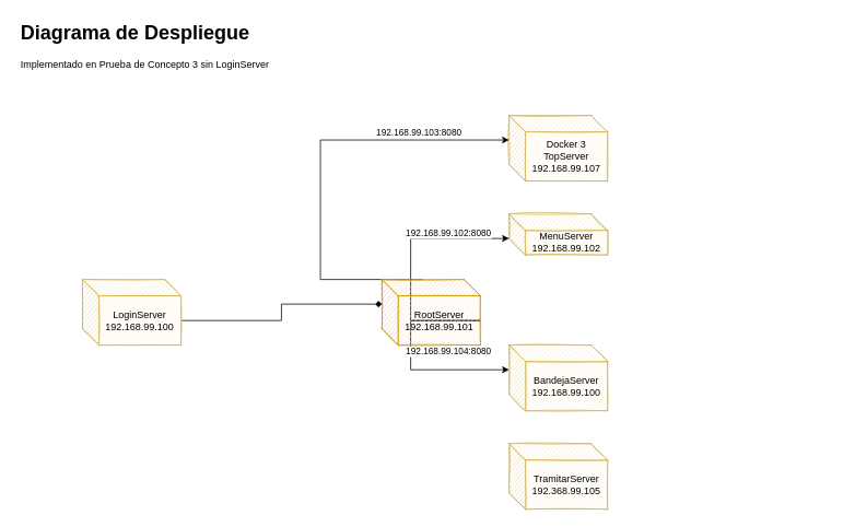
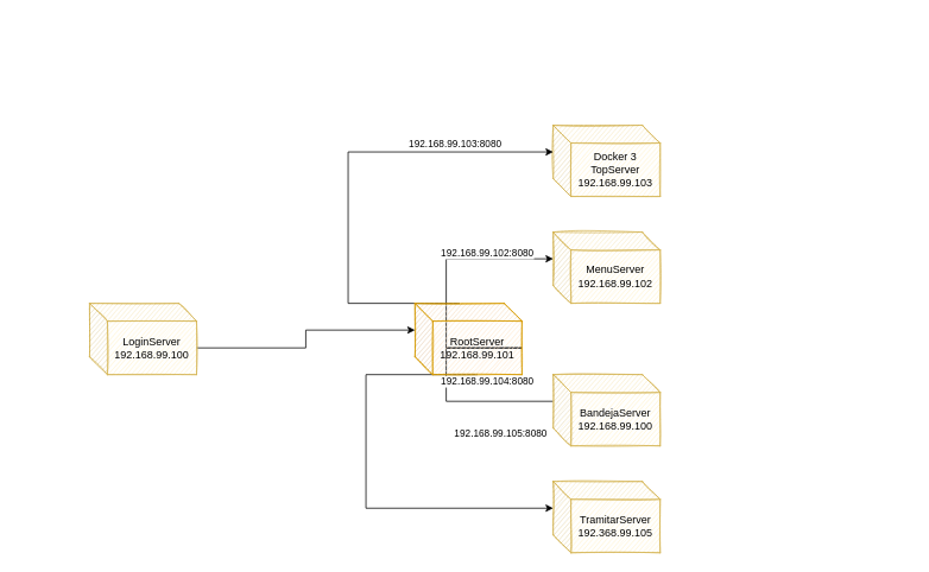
  <mxCell id="0" />
  <mxCell id="1" parent="0" />
- <mxCell id="2" value="MenuServer&lt;br&gt;192.168.99.102" style="shape=cube;whiteSpace=wrap;html=1;boundedLbl=1;backgroundOutline=1;darkOpacity=0.05;darkOpacity2=0.1;sketch=1;fillColor=#fff2cc;strokeColor=#d6b656;" parent="1" vertex="1"><mxGeometry x="620" y="260" width="120" height="50" as="geometry" /></mxCell>
- <mxCell id="3" value="Docker 3&lt;br&gt;TopServer&lt;br&gt;192.168.99.107" style="shape=cube;whiteSpace=wrap;html=1;boundedLbl=1;backgroundOutline=1;darkOpacity=0.05;darkOpacity2=0.1;sketch=1;fillColor=#fff2cc;strokeColor=#d6b656;" parent="1" vertex="1"><mxGeometry x="620" y="140" width="120" height="80" as="geometry" /></mxCell>
+ <mxCell id="2" value="MenuServer&lt;br&gt;192.168.99.102" style="shape=cube;whiteSpace=wrap;html=1;boundedLbl=1;backgroundOutline=1;darkOpacity=0.05;darkOpacity2=0.1;sketch=1;fillColor=#fff2cc;strokeColor=#d6b656;" parent="1" vertex="1"><mxGeometry x="620" y="260" width="120" height="80" as="geometry" /></mxCell>
+ <mxCell id="3" value="Docker 3&lt;br&gt;TopServer&lt;br&gt;192.168.99.103" style="shape=cube;whiteSpace=wrap;html=1;boundedLbl=1;backgroundOutline=1;darkOpacity=0.05;darkOpacity2=0.1;sketch=1;fillColor=#fff2cc;strokeColor=#d6b656;" parent="1" vertex="1"><mxGeometry x="620" y="140" width="120" height="80" as="geometry" /></mxCell>
  <mxCell id="4" style="edgeStyle=orthogonalEdgeStyle;rounded=0;orthogonalLoop=1;jettySize=auto;html=1;exitX=0;exitY=0;exitDx=120;exitDy=50;exitPerimeter=0;entryX=0;entryY=0;entryDx=0;entryDy=30;entryPerimeter=0;" parent="1" source="12" target="2" edge="1"><mxGeometry relative="1" as="geometry"><Array as="points"><mxPoint x="500" y="390" /><mxPoint x="500" y="290" /></Array></mxGeometry></mxCell>
  <mxCell id="5" value="192.168.99.102:8080" style="edgeLabel;html=1;align=center;verticalAlign=middle;resizable=0;points=[];" parent="4" vertex="1" connectable="0"><mxGeometry x="0.2" y="-1" relative="1" as="geometry"><mxPoint x="44" y="-9" as="offset" /></mxGeometry></mxCell>
- <mxCell id="8" style="edgeStyle=orthogonalEdgeStyle;rounded=0;orthogonalLoop=1;jettySize=auto;html=1;exitX=0;exitY=0;exitDx=120;exitDy=50;exitPerimeter=0;entryX=0;entryY=0;entryDx=0;entryDy=30;entryPerimeter=0;" parent="1" source="12" target="14" edge="1"><mxGeometry relative="1" as="geometry"><Array as="points"><mxPoint x="500" y="390" /><mxPoint x="500" y="450" /></Array></mxGeometry></mxCell>
+ <mxCell id="6" style="edgeStyle=orthogonalEdgeStyle;rounded=0;orthogonalLoop=1;jettySize=auto;html=1;exitX=0;exitY=0;exitDx=70;exitDy=80;exitPerimeter=0;entryX=0;entryY=0;entryDx=0;entryDy=30;entryPerimeter=0;" parent="1" source="12" target="13" edge="1"><mxGeometry relative="1" as="geometry"><Array as="points"><mxPoint x="410" y="570" /></Array></mxGeometry></mxCell>
+ <mxCell id="7" value="192.168.99.105:8080" style="edgeLabel;html=1;align=center;verticalAlign=middle;resizable=0;points=[];" parent="6" vertex="1" connectable="0"><mxGeometry x="-0.186" y="3" relative="1" as="geometry"><mxPoint x="147" y="-7" as="offset" /></mxGeometry></mxCell>
+ <mxCell id="8" style="edgeStyle=orthogonalEdgeStyle;rounded=0;orthogonalLoop=1;jettySize=auto;html=1;exitX=0;exitY=0;exitDx=120;exitDy=50;exitPerimeter=0;entryX=0;entryY=0;entryDx=0;entryDy=30;entryPerimeter=0;endArrow=none;" parent="1" source="12" target="14" edge="1"><mxGeometry relative="1" as="geometry"><Array as="points"><mxPoint x="500" y="390" /><mxPoint x="500" y="450" /></Array></mxGeometry></mxCell>
  <mxCell id="9" value="192.168.99.104:8080" style="edgeLabel;html=1;align=center;verticalAlign=middle;resizable=0;points=[];" parent="8" vertex="1" connectable="0"><mxGeometry x="0.022" y="-3" relative="1" as="geometry"><mxPoint x="48" y="-13" as="offset" /></mxGeometry></mxCell>
  <mxCell id="10" style="edgeStyle=orthogonalEdgeStyle;rounded=0;orthogonalLoop=1;jettySize=auto;html=1;entryX=0;entryY=0;entryDx=0;entryDy=30;entryPerimeter=0;exitX=0;exitY=0;exitDx=50;exitDy=0;exitPerimeter=0;" parent="1" source="12" target="3" edge="1"><mxGeometry relative="1" as="geometry"><Array as="points"><mxPoint x="390" y="170" /></Array><mxPoint x="420" y="300" as="sourcePoint" /></mxGeometry></mxCell>
  <mxCell id="11" value="192.168.99.103:8080" style="edgeLabel;html=1;align=center;verticalAlign=middle;resizable=0;points=[];" parent="10" vertex="1" connectable="0"><mxGeometry x="0.186" y="-4" relative="1" as="geometry"><mxPoint x="103" y="-14" as="offset" /></mxGeometry></mxCell>
  <mxCell id="12" value="RootServer&lt;br&gt;192.168.99.101" style="shape=cube;whiteSpace=wrap;html=1;boundedLbl=1;backgroundOutline=1;darkOpacity=0.05;darkOpacity2=0.1;sketch=1;fillColor=#ffe6cc;strokeColor=#d79b00;" parent="1" vertex="1"><mxGeometry x="465" y="340" width="120" height="80" as="geometry" /></mxCell>
  <mxCell id="13" value="TramitarServer&lt;br&gt;192.368.99.105" style="shape=cube;whiteSpace=wrap;html=1;boundedLbl=1;backgroundOutline=1;darkOpacity=0.05;darkOpacity2=0.1;sketch=1;fillColor=#fff2cc;strokeColor=#d6b656;" parent="1" vertex="1"><mxGeometry x="620" y="540" width="120" height="80" as="geometry" /></mxCell>
  <mxCell id="14" value="BandejaServer&lt;br&gt;192.168.99.100" style="shape=cube;whiteSpace=wrap;html=1;boundedLbl=1;backgroundOutline=1;darkOpacity=0.05;darkOpacity2=0.1;sketch=1;fillColor=#fff2cc;strokeColor=#d6b656;" parent="1" vertex="1"><mxGeometry x="620" y="420" width="120" height="80" as="geometry" /></mxCell>
- <mxCell id="15" value="&lt;h1&gt;Diagrama de Despliegue&lt;/h1&gt;&lt;p&gt;Implementado en Prueba de Concepto 3 sin LoginServer&lt;/p&gt;" style="text;html=1;strokeColor=none;fillColor=none;spacing=5;spacingTop=-20;whiteSpace=wrap;overflow=hidden;rounded=0;" parent="1" vertex="1"><mxGeometry x="20" y="20" width="1000" height="80" as="geometry" /></mxCell>
- <mxCell id="16" style="edgeStyle=orthogonalEdgeStyle;rounded=0;orthogonalLoop=1;jettySize=auto;html=1;exitX=0;exitY=0;exitDx=120;exitDy=50;exitPerimeter=0;entryX=0;entryY=0;entryDx=0;entryDy=30;entryPerimeter=0;endArrow=diamond;" edge="1" parent="1" source="17" target="12"><mxGeometry relative="1" as="geometry" /></mxCell>
+ <mxCell id="16" style="edgeStyle=orthogonalEdgeStyle;rounded=0;orthogonalLoop=1;jettySize=auto;html=1;exitX=0;exitY=0;exitDx=120;exitDy=50;exitPerimeter=0;entryX=0;entryY=0;entryDx=0;entryDy=30;entryPerimeter=0;" edge="1" parent="1" source="17" target="12"><mxGeometry relative="1" as="geometry" /></mxCell>
  <mxCell id="17" value="LoginServer&lt;br&gt;192.168.99.100" style="shape=cube;whiteSpace=wrap;html=1;boundedLbl=1;backgroundOutline=1;darkOpacity=0.05;darkOpacity2=0.1;sketch=1;fillColor=#fff2cc;strokeColor=#d6b656;" vertex="1" parent="1"><mxGeometry x="100" y="340" width="120" height="80" as="geometry" /></mxCell>
